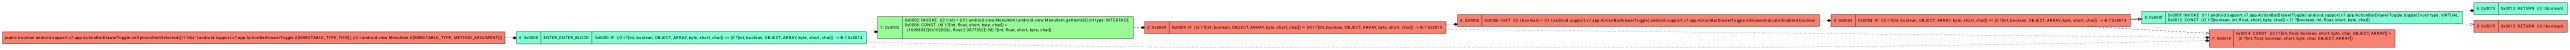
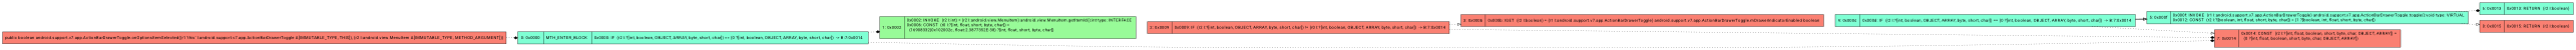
  digraph {
    fontname=Roboto
    rankdir=LR
    node [fillcolor=salmon fontname=Roboto shape=record style=filled]
    edge [arrowhead=diamond fontname=Roboto style=dotted]
-   n1 [fillcolor=aquamarine label="{0\:\ 0x0000|ENTER_ENTER_BLOCK\l|0x0000: IF  (r2 I:?[int, boolean, OBJECT, ARRAY, byte, short, char]) == (0 ?[int, boolean, OBJECT, ARRAY, byte, short, char])  \-\> B:7:0x0014 \l}"]
+   n1 [fillcolor=aquamarine label="{0\:\ 0x0000|MTH_ENTER_BLOCK\l|0x0000: IF  (r2 I:?[int, boolean, OBJECT, ARRAY, byte, short, char]) == (0 ?[int, boolean, OBJECT, ARRAY, byte, short, char])  \-\> B:7:0x0014 \l}"]
    n2 [fillcolor=palegreen label="{1\:\ 0x0002|0x0002: INVOKE  (r2 I:int) = (r2 I:android.view.MenuItem) android.view.MenuItem.getItemId():int type: INTERFACE \l0x0006: CONST  (r0 I:?[int, float, short, byte, char]) = \l  (16908332(0x102002c, float:2.3877352E\-38) ?[int, float, short, byte, char])\l \l}"]
    n3 [label="{7\:\ 0x0014|0x0014: CONST  (r2 I:?[int, float, boolean, short, byte, char, OBJECT, ARRAY]) = \l  (0 ?[int, float, boolean, short, byte, char, OBJECT, ARRAY])\l \l}"]
    n4 [label="{2\:\ 0x0009|0x0009: IF  (r2 I:?[int, boolean, OBJECT, ARRAY, byte, short, char]) != (r0 I:?[int, boolean, OBJECT, ARRAY, byte, short, char])  \-\> B:7:0x0014 \l}"]
    n5 [label="{3\:\ 0x000b|0x000b: IGET  (r2 I:boolean) = (r1 I:android.support.v7.app.ActionBarDrawerToggle) android.support.v7.app.ActionBarDrawerToggle.mDrawerIndicatorEnabled boolean \l}"]
-   n6 [label="{4\:\ 0x000d|0x000d: IF  (r2 I:?[int, boolean, OBJECT, ARRAY, byte, short, char]) == (0 ?[int, boolean, OBJECT, ARRAY, byte, short, char])  \-\> B:7:0x0014 \l}"]
+   n6 [fillcolor=aquamarine label="{4\:\ 0x000d|0x000d: IF  (r2 I:?[int, boolean, OBJECT, ARRAY, byte, short, char]) == (0 ?[int, boolean, OBJECT, ARRAY, byte, short, char])  \-\> B:7:0x0014 \l}"]
    n7 [fillcolor=aquamarine label="{5\:\ 0x000f|0x000f: INVOKE  (r1 I:android.support.v7.app.ActionBarDrawerToggle) android.support.v7.app.ActionBarDrawerToggle.toggle():void type: VIRTUAL \l0x0012: CONST  (r2 I:?[boolean, int, float, short, byte, char]) = (1 ?[boolean, int, float, short, byte, char]) \l}"]
    n8 [fillcolor=aquamarine label="{6\:\ 0x0013|0x0013: RETURN  (r2 I:boolean) \l}"]
    n9 [label="{8\:\ 0x0015|0x0015: RETURN  (r2 I:boolean) \l}"]
    n10 [label="{public boolean android.support.v7.app.ActionBarDrawerToggle.onOptionsItemSelected((r1 'this' I:android.support.v7.app.ActionBarDrawerToggle A[IMMUTABLE_TYPE, THIS]), (r2 I:android.view.MenuItem A[IMMUTABLE_TYPE, METHOD_ARGUMENT])) }"]
    n1 -> n2
    n1 -> n3
-   n2 -> n4 [style=dashed]
    n4 -> n3
-   n4 -> n5
-   n5 -> n6 [style=dashed]
-   n6 -> n3 [arrowhead=onormal style=dashed]
+   n4 -> n5 [arrowhead=onormal]
+   n6 -> n3 [arrowhead=onormal]
    n6 -> n7 [arrowhead=onormal style=bold]
    n7 -> n8
    n7 -> n9 [arrowhead=onormal]
    n10 -> n1
  }
